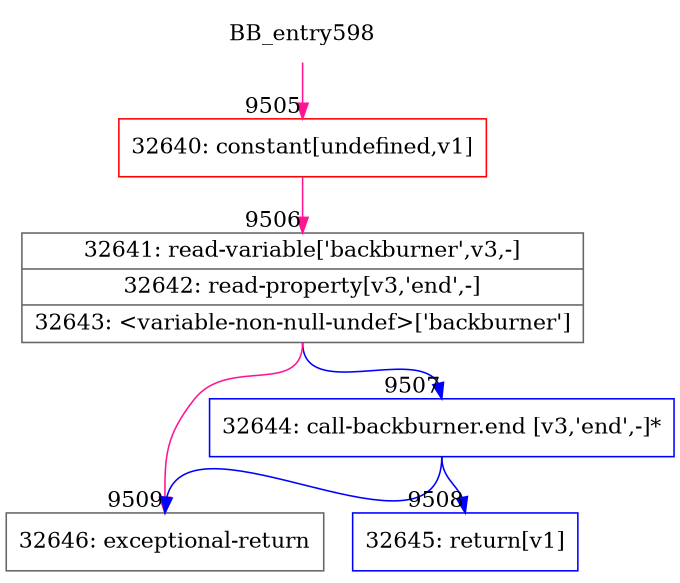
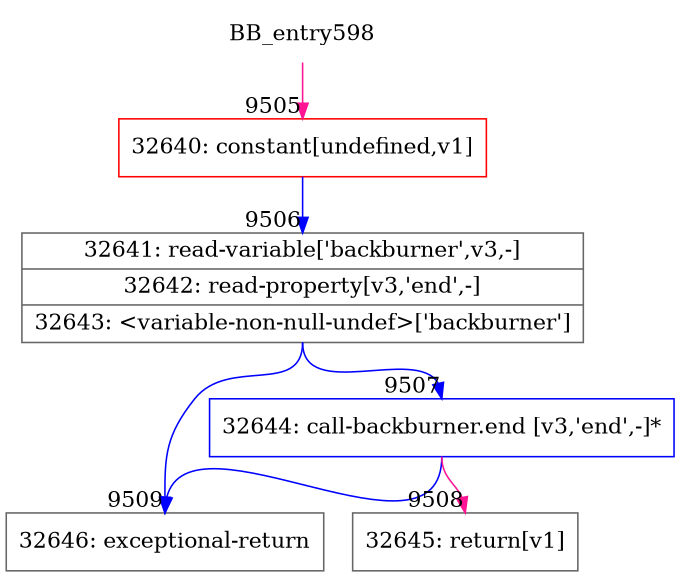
  digraph {
    rankdir=TD
    node [color=gray40 shape=record]
    edge [color=deeppink headport=n tailport=s]
    n1 [label=BB_entry598 shape=none]
    n2 [color=red label="{32640: constant[undefined,v1]}"]
    n3 [label="{32641: read-variable['backburner',v3,-]|32642: read-property[v3,'end',-]|32643: \<variable-non-null-undef\>['backburner']}"]
    n4 [color=blue label="{32644: call-backburner.end [v3,'end',-]*}"]
    n5 [label="{32646: exceptional-return}"]
-   n6 [color=blue label="{32645: return[v1]}"]
+   n6 [label="{32645: return[v1]}"]
    n1 -> n2 [headlabel="    9505"]
-   n2 -> n3 [headlabel="      9506"]
+   n2 -> n3 [color=blue headlabel="      9506"]
    n3 -> n4 [color=blue headlabel="      9507"]
-   n3 -> n5 [headlabel="      9509"]
+   n3 -> n5 [color=blue headlabel="      9509"]
    n4 -> n5 [color=blue]
-   n4 -> n6 [color=blue headlabel="      9508"]
+   n4 -> n6 [headlabel="      9508"]
  }
